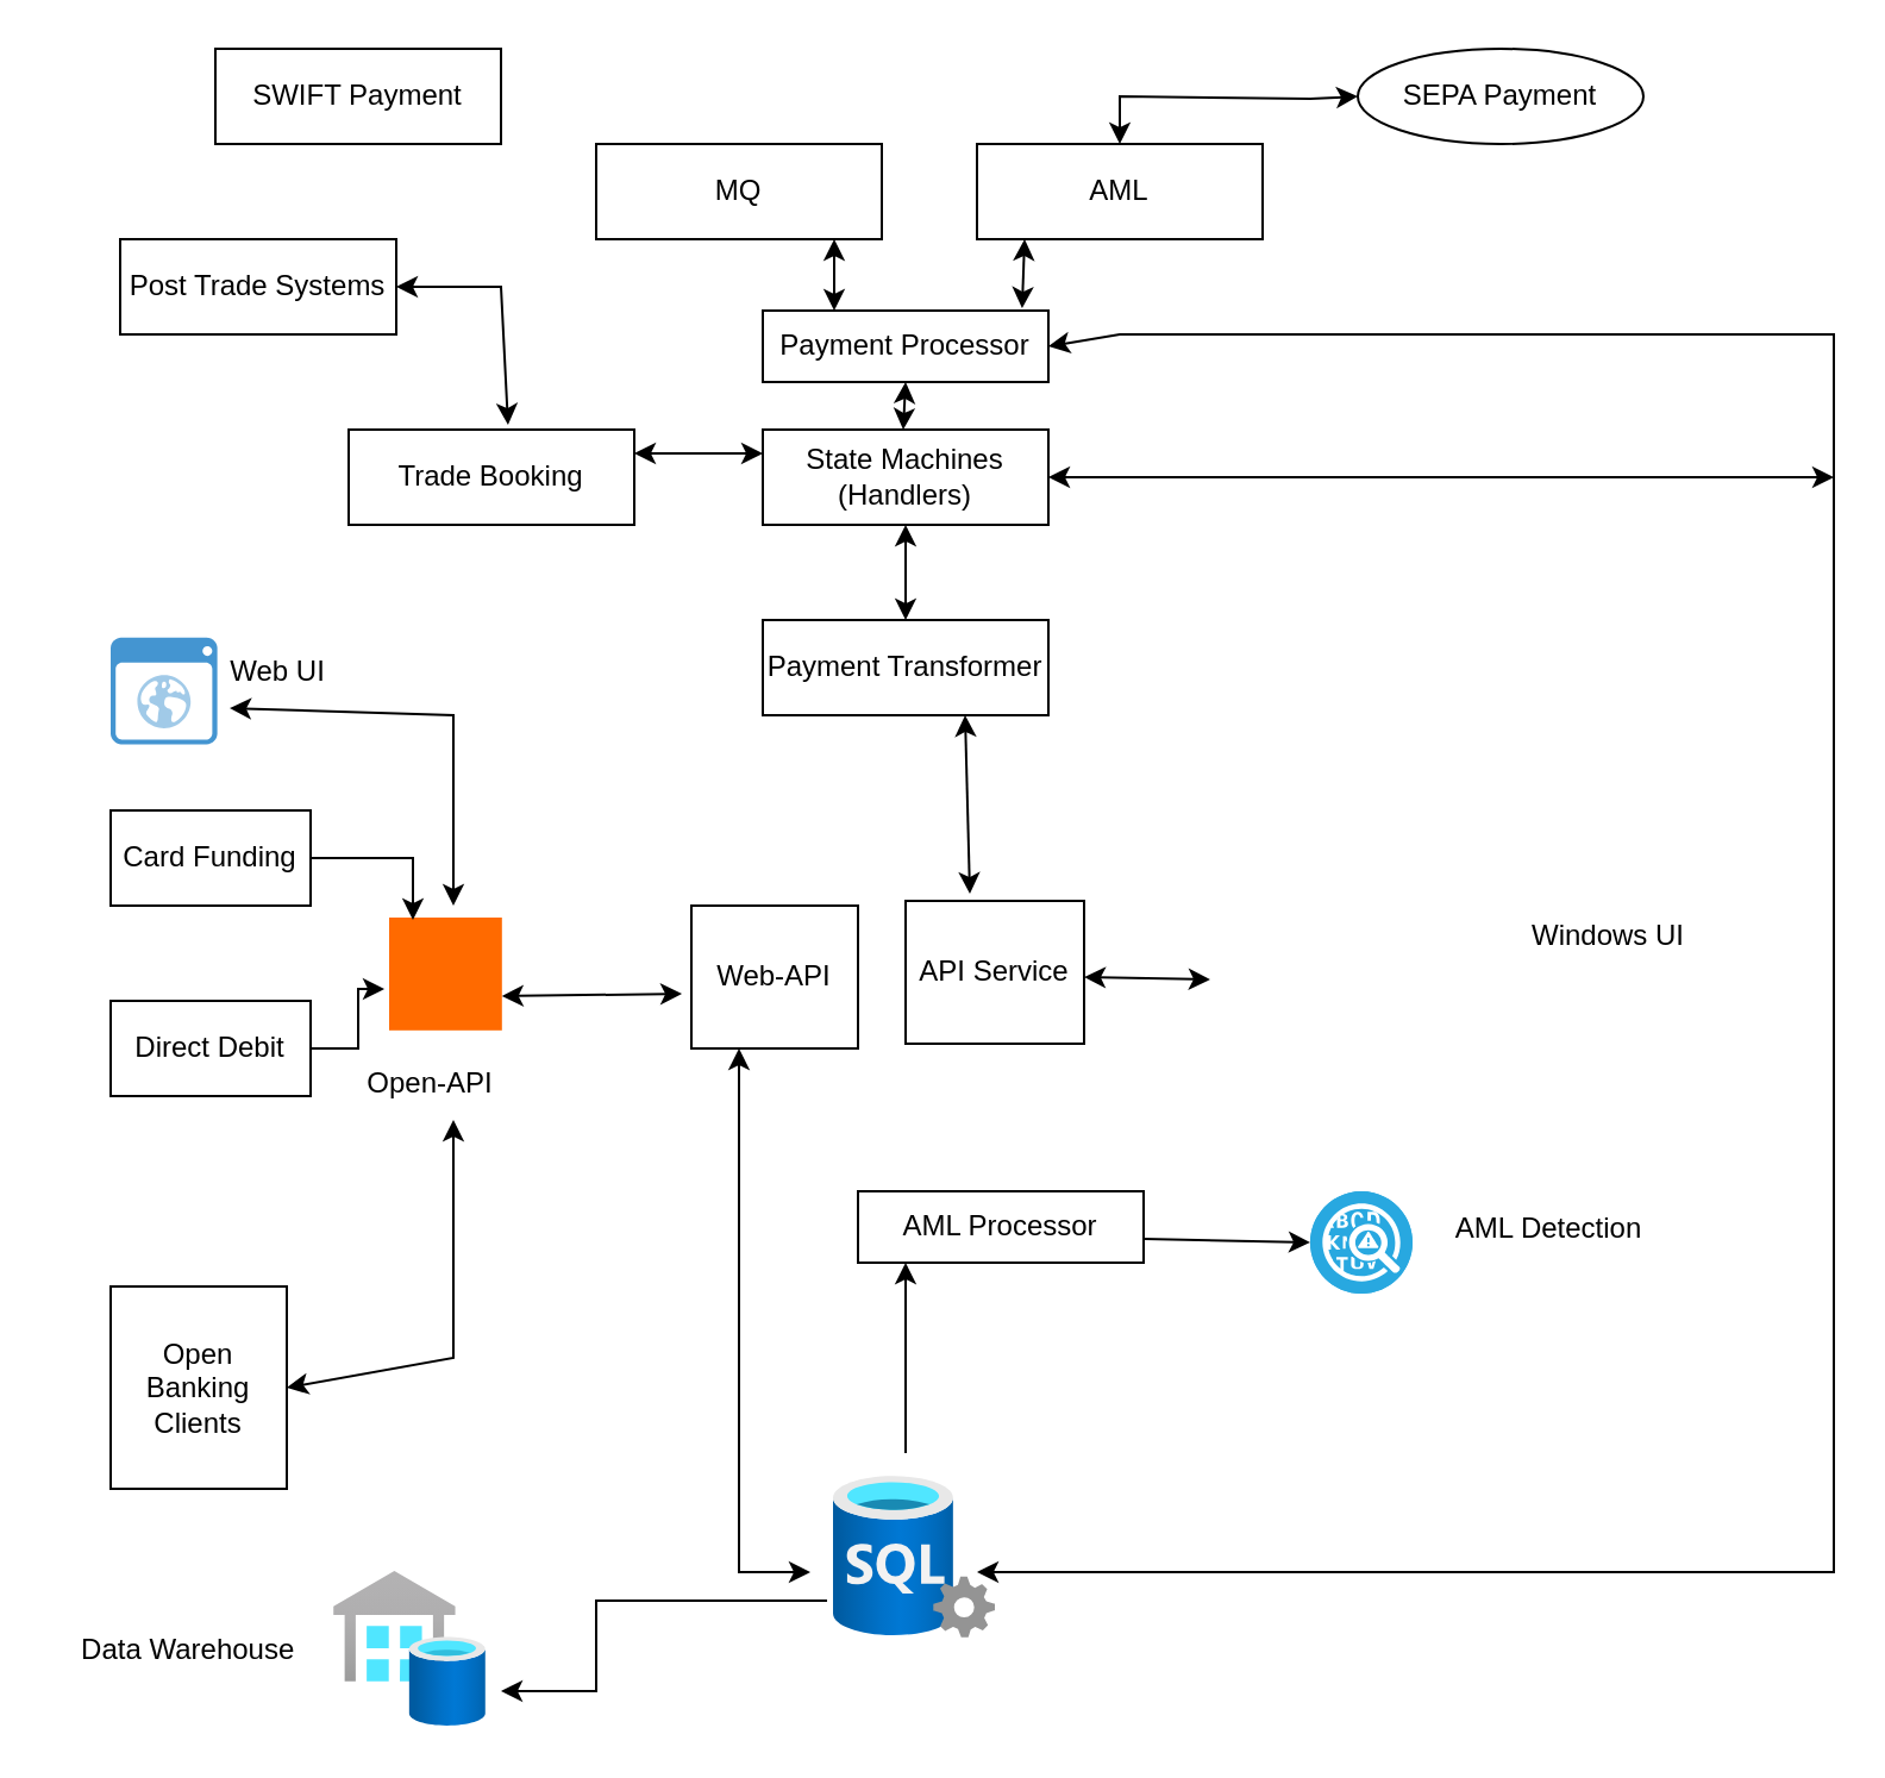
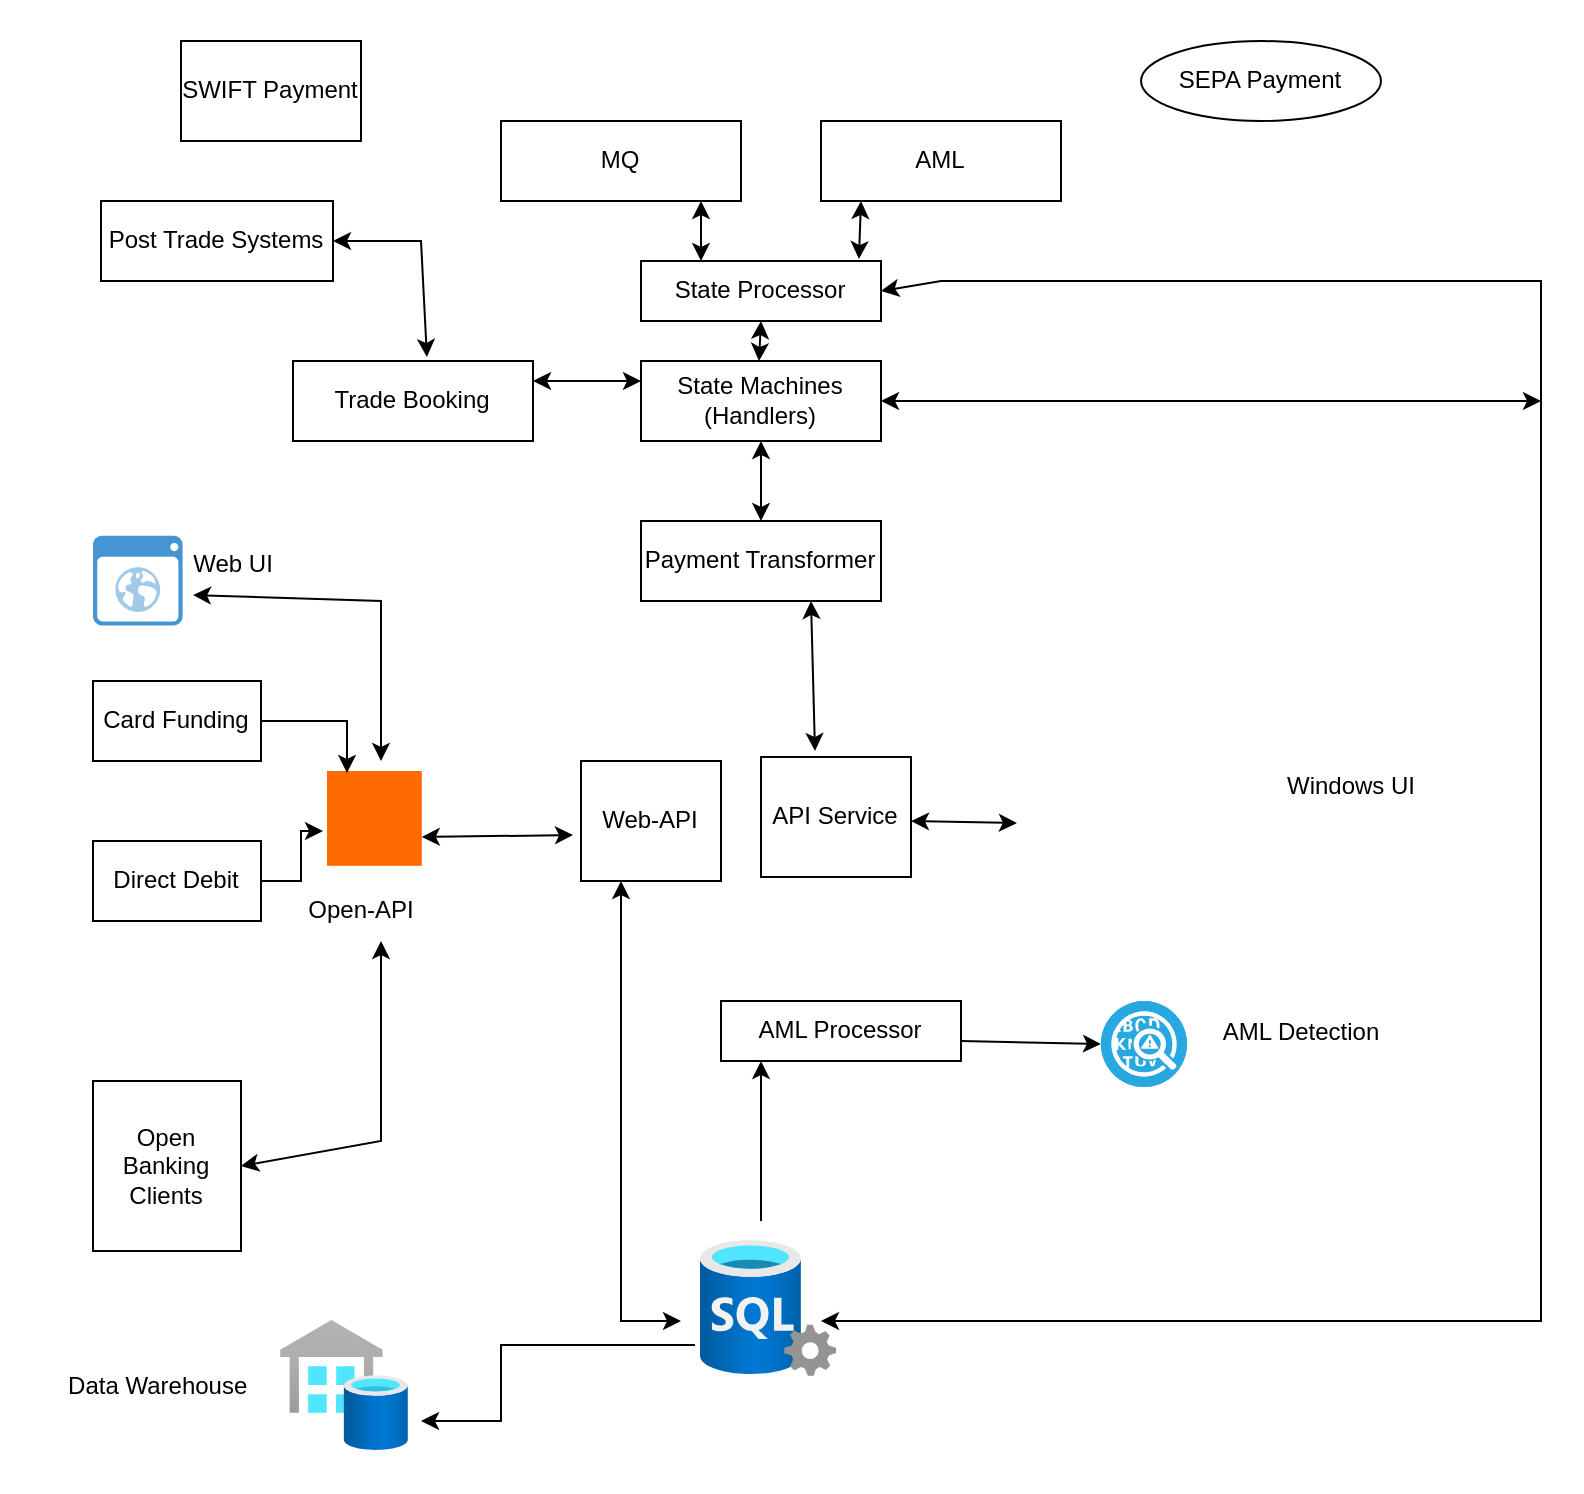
  <mxCell id="0" />
  <mxCell id="1" parent="0" />
- <mxCell id="2" value="SWIFT Payment" style="rounded=0;whiteSpace=wrap;html=1;" parent="1" vertex="1"><mxGeometry x="90" y="20" width="120" height="40" as="geometry" /></mxCell>
+ <mxCell id="2" value="SWIFT Payment" style="rounded=0;whiteSpace=wrap;html=1;" parent="1" vertex="1"><mxGeometry x="90" y="20" width="90" height="50" as="geometry" /></mxCell>
  <mxCell id="3" value="SEPA Payment" style="ellipse;whiteSpace=wrap;html=1;" parent="1" vertex="1"><mxGeometry x="570" y="20" width="120" height="40" as="geometry" /></mxCell>
  <mxCell id="4" value="MQ" style="rounded=0;whiteSpace=wrap;html=1;" parent="1" vertex="1"><mxGeometry x="250" y="60" width="120" height="40" as="geometry" /></mxCell>
- <mxCell id="5" value="Payment Processor" style="rounded=0;whiteSpace=wrap;html=1;" parent="1" vertex="1"><mxGeometry x="320" y="130" width="120" height="30" as="geometry" /></mxCell>
+ <mxCell id="5" value="State Processor" style="rounded=0;whiteSpace=wrap;html=1;" parent="1" vertex="1"><mxGeometry x="320" y="130" width="120" height="30" as="geometry" /></mxCell>
  <mxCell id="6" value="AML" style="rounded=0;whiteSpace=wrap;html=1;" vertex="1" parent="1"><mxGeometry x="410" y="60" width="120" height="40" as="geometry" /></mxCell>
- <mxCell id="7" value="" style="endArrow=classic;startArrow=classic;html=1;rounded=0;exitX=0.5;exitY=0;exitDx=0;exitDy=0;entryX=0;entryY=0.5;entryDx=0;entryDy=0;" edge="1" parent="1" source="6" target="3"><mxGeometry width="50" height="50" relative="1" as="geometry"><mxPoint x="470" y="41" as="sourcePoint" /><mxPoint x="554" y="60" as="targetPoint" /><Array as="points"><mxPoint x="470" y="40" /><mxPoint x="550" y="41" /></Array></mxGeometry></mxCell>
  <mxCell id="8" value="" style="endArrow=classic;startArrow=classic;html=1;rounded=0;entryX=1;entryY=0.5;entryDx=0;entryDy=0;" edge="1" parent="1" target="5"><mxGeometry width="50" height="50" relative="1" as="geometry"><mxPoint x="410" y="660" as="sourcePoint" /><mxPoint x="420" y="340" as="targetPoint" /><Array as="points"><mxPoint x="590" y="660" /><mxPoint x="770" y="660" /><mxPoint x="770" y="140" /><mxPoint x="610" y="140" /><mxPoint x="470" y="140" /></Array></mxGeometry></mxCell>
  <mxCell id="9" value="" style="image;aspect=fixed;html=1;points=[];align=center;fontSize=12;image=img/lib/azure2/databases/SQL_Server.svg;" vertex="1" parent="1"><mxGeometry x="350" y="620" width="68" height="68" as="geometry" /></mxCell>
  <mxCell id="10" value="State Machines (Handlers)" style="rounded=0;whiteSpace=wrap;html=1;" vertex="1" parent="1"><mxGeometry x="320" y="180" width="120" height="40" as="geometry" /></mxCell>
  <mxCell id="11" value="Payment Transformer" style="rounded=0;whiteSpace=wrap;html=1;" vertex="1" parent="1"><mxGeometry x="320" y="260" width="120" height="40" as="geometry" /></mxCell>
  <mxCell id="12" value="" style="shape=image;html=1;verticalAlign=top;verticalLabelPosition=bottom;labelBackgroundColor=#ffffff;imageAspect=0;aspect=fixed;image=https://cdn3.iconfinder.com/data/icons/UltimateGnome/128x128/apps/gnome-remote-desktop.png" vertex="1" parent="1"><mxGeometry x="510" y="340" width="128" height="128" as="geometry" /></mxCell>
  <mxCell id="13" value="Windows UI" style="text;html=1;align=center;verticalAlign=middle;resizable=0;points=[];autosize=1;strokeColor=none;fillColor=none;" vertex="1" parent="1"><mxGeometry x="630" y="378" width="90" height="30" as="geometry" /></mxCell>
  <mxCell id="14" value="API Service" style="rounded=0;whiteSpace=wrap;html=1;" vertex="1" parent="1"><mxGeometry x="380" y="378" width="75" height="60" as="geometry" /></mxCell>
  <mxCell id="15" value="" style="endArrow=classic;startArrow=classic;html=1;rounded=0;entryX=-0.016;entryY=0.555;entryDx=0;entryDy=0;entryPerimeter=0;" edge="1" parent="1" target="12"><mxGeometry width="50" height="50" relative="1" as="geometry"><mxPoint x="455" y="410" as="sourcePoint" /><mxPoint x="505" y="360" as="targetPoint" /></mxGeometry></mxCell>
  <mxCell id="16" value="" style="endArrow=classic;startArrow=classic;html=1;rounded=0;" edge="1" parent="1"><mxGeometry width="50" height="50" relative="1" as="geometry"><mxPoint x="440" y="200" as="sourcePoint" /><mxPoint x="770" y="200" as="targetPoint" /></mxGeometry></mxCell>
  <mxCell id="17" value="Web-API" style="rounded=0;whiteSpace=wrap;html=1;" vertex="1" parent="1"><mxGeometry x="290" y="380" width="70" height="60" as="geometry" /></mxCell>
  <mxCell id="18" value="" style="endArrow=classic;startArrow=classic;html=1;rounded=0;" edge="1" parent="1"><mxGeometry width="50" height="50" relative="1" as="geometry"><mxPoint x="340" y="660" as="sourcePoint" /><mxPoint x="310" y="440" as="targetPoint" /><Array as="points"><mxPoint x="310" y="660" /></Array></mxGeometry></mxCell>
  <mxCell id="19" value="" style="points=[];aspect=fixed;html=1;align=center;shadow=0;dashed=0;fillColor=#FF6A00;strokeColor=none;shape=mxgraph.alibaba_cloud.openapi_explorer;" vertex="1" parent="1"><mxGeometry x="163" y="385" width="47.4" height="47.4" as="geometry" /></mxCell>
  <mxCell id="20" value="Open-API" style="text;html=1;align=center;verticalAlign=middle;resizable=0;points=[];autosize=1;strokeColor=none;fillColor=none;" vertex="1" parent="1"><mxGeometry x="140" y="440" width="80" height="30" as="geometry" /></mxCell>
  <mxCell id="21" value="" style="endArrow=classic;startArrow=classic;html=1;rounded=0;entryX=-0.057;entryY=0.617;entryDx=0;entryDy=0;entryPerimeter=0;" edge="1" parent="1" target="17"><mxGeometry width="50" height="50" relative="1" as="geometry"><mxPoint x="210.4" y="418" as="sourcePoint" /><mxPoint x="260.4" y="368" as="targetPoint" /></mxGeometry></mxCell>
  <mxCell id="22" value="" style="shadow=0;dashed=0;html=1;strokeColor=none;fillColor=#4495D1;labelPosition=center;verticalLabelPosition=bottom;verticalAlign=top;align=center;outlineConnect=0;shape=mxgraph.veeam.2d.web_ui;" vertex="1" parent="1"><mxGeometry x="46" y="267.4" width="44.8" height="44.8" as="geometry" /></mxCell>
  <mxCell id="23" value="Web UI" style="text;html=1;align=center;verticalAlign=middle;resizable=0;points=[];autosize=1;strokeColor=none;fillColor=none;" vertex="1" parent="1"><mxGeometry x="85.8" y="267.4" width="60" height="30" as="geometry" /></mxCell>
  <mxCell id="24" value="Open Banking Clients" style="rounded=0;whiteSpace=wrap;html=1;" vertex="1" parent="1"><mxGeometry x="46" y="540" width="74" height="85" as="geometry" /></mxCell>
  <mxCell id="25" value="" style="endArrow=classic;startArrow=classic;html=1;rounded=0;exitX=1;exitY=0.5;exitDx=0;exitDy=0;" edge="1" parent="1" source="24"><mxGeometry width="50" height="50" relative="1" as="geometry"><mxPoint x="140" y="520" as="sourcePoint" /><mxPoint x="190" y="470" as="targetPoint" /><Array as="points"><mxPoint x="190" y="570" /></Array></mxGeometry></mxCell>
  <mxCell id="26" value="" style="endArrow=classic;startArrow=classic;html=1;rounded=0;" edge="1" parent="1"><mxGeometry width="50" height="50" relative="1" as="geometry"><mxPoint x="96" y="297" as="sourcePoint" /><mxPoint x="190" y="380" as="targetPoint" /><Array as="points"><mxPoint x="190" y="300" /></Array></mxGeometry></mxCell>
  <mxCell id="27" value="" style="endArrow=classic;startArrow=classic;html=1;rounded=0;exitX=0.36;exitY=-0.05;exitDx=0;exitDy=0;exitPerimeter=0;" edge="1" parent="1" source="14"><mxGeometry width="50" height="50" relative="1" as="geometry"><mxPoint x="355" y="350" as="sourcePoint" /><mxPoint x="405" y="300" as="targetPoint" /></mxGeometry></mxCell>
  <mxCell id="28" value="" style="endArrow=classic;startArrow=classic;html=1;rounded=0;exitX=0.25;exitY=0;exitDx=0;exitDy=0;" edge="1" parent="1" source="5"><mxGeometry width="50" height="50" relative="1" as="geometry"><mxPoint x="300" y="150" as="sourcePoint" /><mxPoint x="350" y="100" as="targetPoint" /></mxGeometry></mxCell>
  <mxCell id="29" value="" style="endArrow=classic;startArrow=classic;html=1;rounded=0;exitX=0.908;exitY=-0.033;exitDx=0;exitDy=0;exitPerimeter=0;" edge="1" parent="1" source="5"><mxGeometry width="50" height="50" relative="1" as="geometry"><mxPoint x="380" y="150" as="sourcePoint" /><mxPoint x="430" y="100" as="targetPoint" /></mxGeometry></mxCell>
  <mxCell id="30" value="" style="endArrow=classic;startArrow=classic;html=1;rounded=0;exitX=0.25;exitY=0;exitDx=0;exitDy=0;" edge="1" parent="1"><mxGeometry width="50" height="50" relative="1" as="geometry"><mxPoint x="379" y="180" as="sourcePoint" /><mxPoint x="380" y="160" as="targetPoint" /></mxGeometry></mxCell>
  <mxCell id="31" value="" style="endArrow=classic;startArrow=classic;html=1;rounded=0;exitX=0.5;exitY=0;exitDx=0;exitDy=0;" edge="1" parent="1" source="11"><mxGeometry width="50" height="50" relative="1" as="geometry"><mxPoint x="379" y="249" as="sourcePoint" /><mxPoint x="380" y="220" as="targetPoint" /></mxGeometry></mxCell>
  <mxCell id="32" value="Card Funding" style="rounded=0;whiteSpace=wrap;html=1;" vertex="1" parent="1"><mxGeometry x="46" y="340" width="84" height="40" as="geometry" /></mxCell>
  <mxCell id="33" value="Direct Debit" style="rounded=0;whiteSpace=wrap;html=1;" vertex="1" parent="1"><mxGeometry x="46" y="420" width="84" height="40" as="geometry" /></mxCell>
  <mxCell id="34" style="edgeStyle=orthogonalEdgeStyle;rounded=0;orthogonalLoop=1;jettySize=auto;html=1;exitX=1;exitY=0.5;exitDx=0;exitDy=0;entryX=0.211;entryY=0.021;entryDx=0;entryDy=0;entryPerimeter=0;" edge="1" parent="1" source="32" target="19"><mxGeometry relative="1" as="geometry" /></mxCell>
  <mxCell id="35" style="edgeStyle=orthogonalEdgeStyle;rounded=0;orthogonalLoop=1;jettySize=auto;html=1;entryX=-0.042;entryY=0.633;entryDx=0;entryDy=0;entryPerimeter=0;" edge="1" parent="1" source="33" target="19"><mxGeometry relative="1" as="geometry" /></mxCell>
  <mxCell id="36" value="Trade Booking" style="rounded=0;whiteSpace=wrap;html=1;" vertex="1" parent="1"><mxGeometry x="146" y="180" width="120" height="40" as="geometry" /></mxCell>
  <mxCell id="37" value="" style="endArrow=classic;startArrow=classic;html=1;rounded=0;exitX=1;exitY=0.25;exitDx=0;exitDy=0;" edge="1" parent="1" source="36"><mxGeometry width="50" height="50" relative="1" as="geometry"><mxPoint x="270" y="240" as="sourcePoint" /><mxPoint x="320" y="190" as="targetPoint" /></mxGeometry></mxCell>
  <mxCell id="38" value="Post Trade Systems" style="rounded=0;whiteSpace=wrap;html=1;" vertex="1" parent="1"><mxGeometry x="50" y="100" width="116" height="40" as="geometry" /></mxCell>
  <mxCell id="39" value="" style="endArrow=classic;startArrow=classic;html=1;rounded=0;entryX=0.558;entryY=-0.05;entryDx=0;entryDy=0;entryPerimeter=0;" edge="1" parent="1" target="36"><mxGeometry width="50" height="50" relative="1" as="geometry"><mxPoint x="166" y="120" as="sourcePoint" /><mxPoint x="220" y="180" as="targetPoint" /><Array as="points"><mxPoint x="210" y="120" /></Array></mxGeometry></mxCell>
  <mxCell id="40" value="" style="image;aspect=fixed;html=1;points=[];align=center;fontSize=12;image=img/lib/azure2/integration/SQL_Data_Warehouses.svg;" vertex="1" parent="1"><mxGeometry x="140" y="660" width="64" height="65" as="geometry" /></mxCell>
  <mxCell id="41" value="" style="endArrow=classic;html=1;rounded=0;exitX=-0.044;exitY=0.765;exitDx=0;exitDy=0;exitPerimeter=0;" edge="1" parent="1" source="9"><mxGeometry width="50" height="50" relative="1" as="geometry"><mxPoint x="240" y="717.5" as="sourcePoint" /><mxPoint x="210" y="710" as="targetPoint" /><Array as="points"><mxPoint x="250" y="672" /><mxPoint x="250" y="710" /></Array></mxGeometry></mxCell>
  <mxCell id="42" value="Data Warehouse&amp;nbsp;" style="text;html=1;align=center;verticalAlign=middle;resizable=0;points=[];autosize=1;strokeColor=none;fillColor=none;" vertex="1" parent="1"><mxGeometry x="20" y="677.5" width="120" height="30" as="geometry" /></mxCell>
  <mxCell id="43" value="" style="fillColor=#28A8E0;verticalLabelPosition=bottom;sketch=0;html=1;strokeColor=#ffffff;verticalAlign=top;align=center;points=[[0.145,0.145,0],[0.5,0,0],[0.855,0.145,0],[1,0.5,0],[0.855,0.855,0],[0.5,1,0],[0.145,0.855,0],[0,0.5,0]];pointerEvents=1;shape=mxgraph.cisco_safe.compositeIcon;bgIcon=ellipse;resIcon=mxgraph.cisco_safe.capability.anomaly_detection;" vertex="1" parent="1"><mxGeometry x="550" y="500" width="43" height="43" as="geometry" /></mxCell>
  <mxCell id="44" value="AML Detection&lt;div&gt;&lt;br&gt;&lt;/div&gt;" style="text;html=1;align=center;verticalAlign=middle;resizable=0;points=[];autosize=1;strokeColor=none;fillColor=none;" vertex="1" parent="1"><mxGeometry x="600" y="503" width="100" height="40" as="geometry" /></mxCell>
  <mxCell id="45" value="AML Processor" style="rounded=0;whiteSpace=wrap;html=1;" vertex="1" parent="1"><mxGeometry x="360" y="500" width="120" height="30" as="geometry" /></mxCell>
  <mxCell id="46" value="" style="endArrow=classic;html=1;rounded=0;" edge="1" parent="1"><mxGeometry width="50" height="50" relative="1" as="geometry"><mxPoint x="380" y="610" as="sourcePoint" /><mxPoint x="380" y="530" as="targetPoint" /></mxGeometry></mxCell>
  <mxCell id="47" value="" style="endArrow=classic;html=1;rounded=0;entryX=0;entryY=0.5;entryDx=0;entryDy=0;entryPerimeter=0;" edge="1" parent="1" target="43"><mxGeometry width="50" height="50" relative="1" as="geometry"><mxPoint x="480" y="520" as="sourcePoint" /><mxPoint x="530" y="470" as="targetPoint" /></mxGeometry></mxCell>
